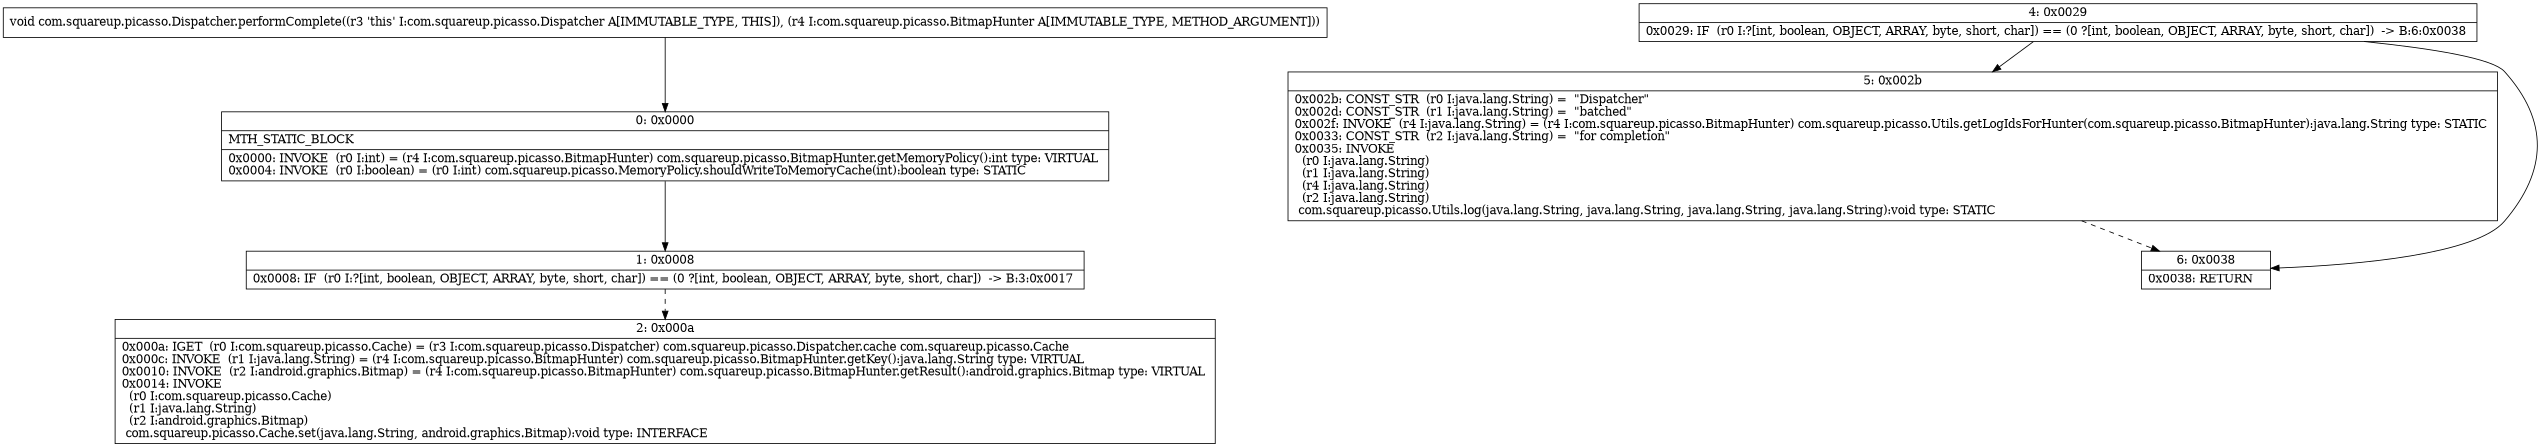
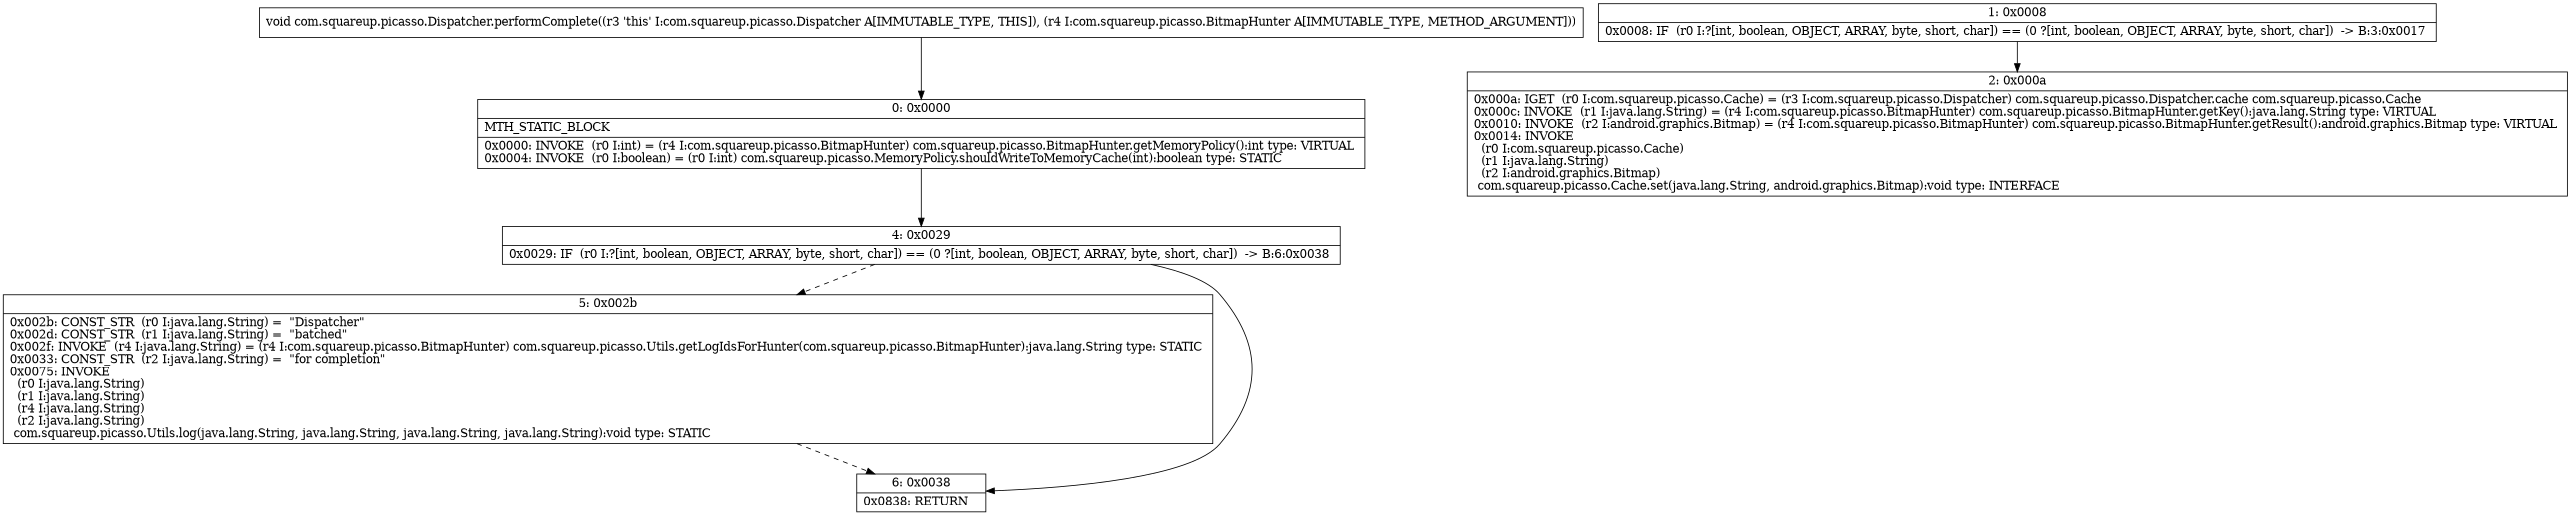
  digraph {
    node [shape=record]
    n1 [label="{0\:\ 0x0000|MTH_STATIC_BLOCK\l|0x0000: INVOKE  (r0 I:int) = (r4 I:com.squareup.picasso.BitmapHunter) com.squareup.picasso.BitmapHunter.getMemoryPolicy():int type: VIRTUAL \l0x0004: INVOKE  (r0 I:boolean) = (r0 I:int) com.squareup.picasso.MemoryPolicy.shouldWriteToMemoryCache(int):boolean type: STATIC \l}"]
    n2 [label="{1\:\ 0x0008|0x0008: IF  (r0 I:?[int, boolean, OBJECT, ARRAY, byte, short, char]) == (0 ?[int, boolean, OBJECT, ARRAY, byte, short, char])  \-\> B:3:0x0017 \l}"]
    n3 [label="{2\:\ 0x000a|0x000a: IGET  (r0 I:com.squareup.picasso.Cache) = (r3 I:com.squareup.picasso.Dispatcher) com.squareup.picasso.Dispatcher.cache com.squareup.picasso.Cache \l0x000c: INVOKE  (r1 I:java.lang.String) = (r4 I:com.squareup.picasso.BitmapHunter) com.squareup.picasso.BitmapHunter.getKey():java.lang.String type: VIRTUAL \l0x0010: INVOKE  (r2 I:android.graphics.Bitmap) = (r4 I:com.squareup.picasso.BitmapHunter) com.squareup.picasso.BitmapHunter.getResult():android.graphics.Bitmap type: VIRTUAL \l0x0014: INVOKE  \l  (r0 I:com.squareup.picasso.Cache)\l  (r1 I:java.lang.String)\l  (r2 I:android.graphics.Bitmap)\l com.squareup.picasso.Cache.set(java.lang.String, android.graphics.Bitmap):void type: INTERFACE \l}"]
    n4 [label="{4\:\ 0x0029|0x0029: IF  (r0 I:?[int, boolean, OBJECT, ARRAY, byte, short, char]) == (0 ?[int, boolean, OBJECT, ARRAY, byte, short, char])  \-\> B:6:0x0038 \l}"]
-   n5 [label="{5\:\ 0x002b|0x002b: CONST_STR  (r0 I:java.lang.String) =  \"Dispatcher\" \l0x002d: CONST_STR  (r1 I:java.lang.String) =  \"batched\" \l0x002f: INVOKE  (r4 I:java.lang.String) = (r4 I:com.squareup.picasso.BitmapHunter) com.squareup.picasso.Utils.getLogIdsForHunter(com.squareup.picasso.BitmapHunter):java.lang.String type: STATIC \l0x0033: CONST_STR  (r2 I:java.lang.String) =  \"for completion\" \l0x0035: INVOKE  \l  (r0 I:java.lang.String)\l  (r1 I:java.lang.String)\l  (r4 I:java.lang.String)\l  (r2 I:java.lang.String)\l com.squareup.picasso.Utils.log(java.lang.String, java.lang.String, java.lang.String, java.lang.String):void type: STATIC \l}"]
-   n6 [label="{6\:\ 0x0038|0x0038: RETURN   \l}"]
+   n5 [label="{5\:\ 0x002b|0x002b: CONST_STR  (r0 I:java.lang.String) =  \"Dispatcher\" \l0x002d: CONST_STR  (r1 I:java.lang.String) =  \"batched\" \l0x002f: INVOKE  (r4 I:java.lang.String) = (r4 I:com.squareup.picasso.BitmapHunter) com.squareup.picasso.Utils.getLogIdsForHunter(com.squareup.picasso.BitmapHunter):java.lang.String type: STATIC \l0x0033: CONST_STR  (r2 I:java.lang.String) =  \"for completion\" \l0x0075: INVOKE  \l  (r0 I:java.lang.String)\l  (r1 I:java.lang.String)\l  (r4 I:java.lang.String)\l  (r2 I:java.lang.String)\l com.squareup.picasso.Utils.log(java.lang.String, java.lang.String, java.lang.String, java.lang.String):void type: STATIC \l}"]
+   n6 [label="{6\:\ 0x0038|0x0838: RETURN   \l}"]
    n7 [label="{void com.squareup.picasso.Dispatcher.performComplete((r3 'this' I:com.squareup.picasso.Dispatcher A[IMMUTABLE_TYPE, THIS]), (r4 I:com.squareup.picasso.BitmapHunter A[IMMUTABLE_TYPE, METHOD_ARGUMENT])) }"]
-   n1 -> n2
-   n2 -> n3 [style=dashed]
-   n4 -> n5 [style=solid]
+   n1 -> n4
+   n2 -> n3 [style=solid]
+   n4 -> n5 [style=dashed]
    n4 -> n6
    n5 -> n6 [style=dashed]
    n7 -> n1
  }
